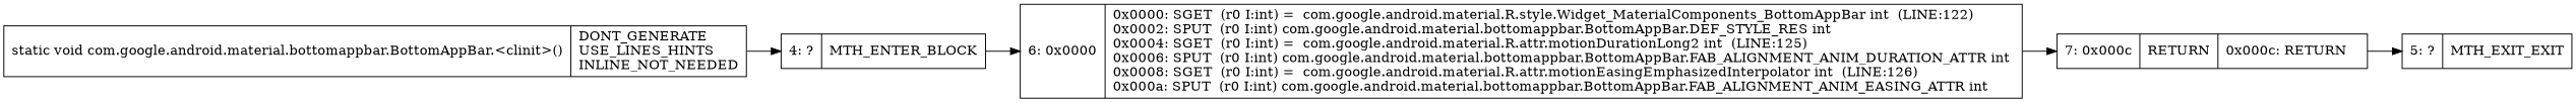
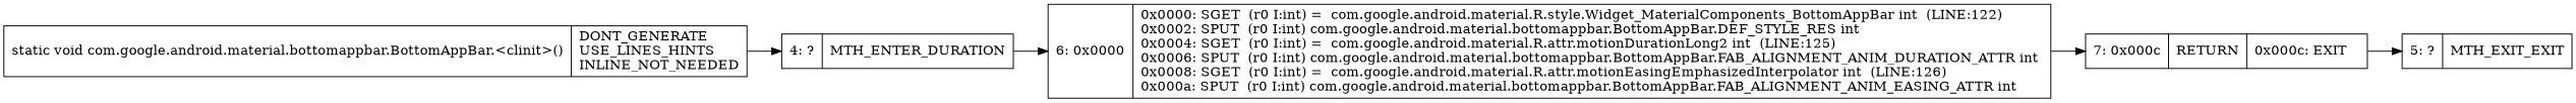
  digraph {
    rankdir=LR
    node [shape=record]
-   n1 [label="{4\:\ ?|MTH_ENTER_BLOCK\l}"]
+   n1 [label="{4\:\ ?|MTH_ENTER_DURATION\l}"]
    n2 [label="{6\:\ 0x0000|0x0000: SGET  (r0 I:int) =  com.google.android.material.R.style.Widget_MaterialComponents_BottomAppBar int  (LINE:122)\l0x0002: SPUT  (r0 I:int) com.google.android.material.bottomappbar.BottomAppBar.DEF_STYLE_RES int \l0x0004: SGET  (r0 I:int) =  com.google.android.material.R.attr.motionDurationLong2 int  (LINE:125)\l0x0006: SPUT  (r0 I:int) com.google.android.material.bottomappbar.BottomAppBar.FAB_ALIGNMENT_ANIM_DURATION_ATTR int \l0x0008: SGET  (r0 I:int) =  com.google.android.material.R.attr.motionEasingEmphasizedInterpolator int  (LINE:126)\l0x000a: SPUT  (r0 I:int) com.google.android.material.bottomappbar.BottomAppBar.FAB_ALIGNMENT_ANIM_EASING_ATTR int \l}"]
-   n3 [label="{7\:\ 0x000c|RETURN\l|0x000c: RETURN   \l}"]
+   n3 [label="{7\:\ 0x000c|RETURN\l|0x000c: EXIT   \l}"]
    n4 [label="{5\:\ ?|MTH_EXIT_EXIT\l}"]
    n5 [label="{static void com.google.android.material.bottomappbar.BottomAppBar.\<clinit\>()  | DONT_GENERATE\lUSE_LINES_HINTS\lINLINE_NOT_NEEDED\l}"]
    n1 -> n2
    n2 -> n3
    n3 -> n4
    n5 -> n1
  }
